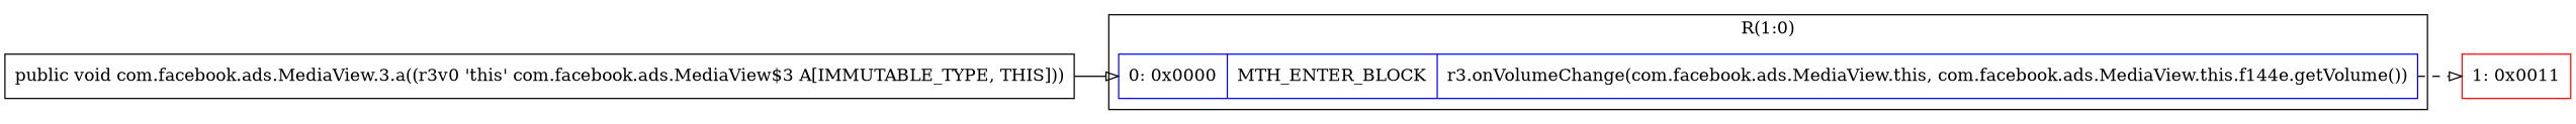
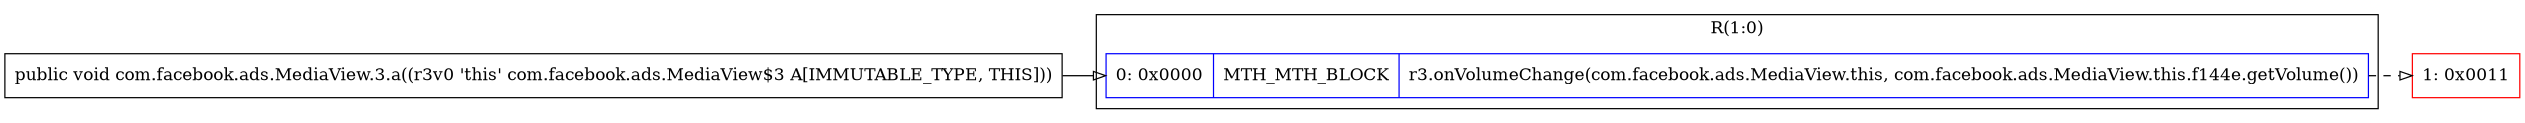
  digraph {
    rankdir=LR
    node [shape=record]
    edge [arrowhead=onormal]
-   n1 [color=blue label="{0\:\ 0x0000|MTH_ENTER_BLOCK\l|r3.onVolumeChange(com.facebook.ads.MediaView.this, com.facebook.ads.MediaView.this.f144e.getVolume())\l}"]
+   n1 [color=blue label="{0\:\ 0x0000|MTH_MTH_BLOCK\l|r3.onVolumeChange(com.facebook.ads.MediaView.this, com.facebook.ads.MediaView.this.f144e.getVolume())\l}"]
    n2 [color=red label="{1\:\ 0x0011}"]
    n3 [label="{public void com.facebook.ads.MediaView.3.a((r3v0 'this' com.facebook.ads.MediaView$3 A[IMMUTABLE_TYPE, THIS])) }"]
    subgraph cluster_1 {
      label="R(1:0)"
      n1
    }
    n1 -> n2 [style=dashed]
    n3 -> n1 [style=solid]
  }
